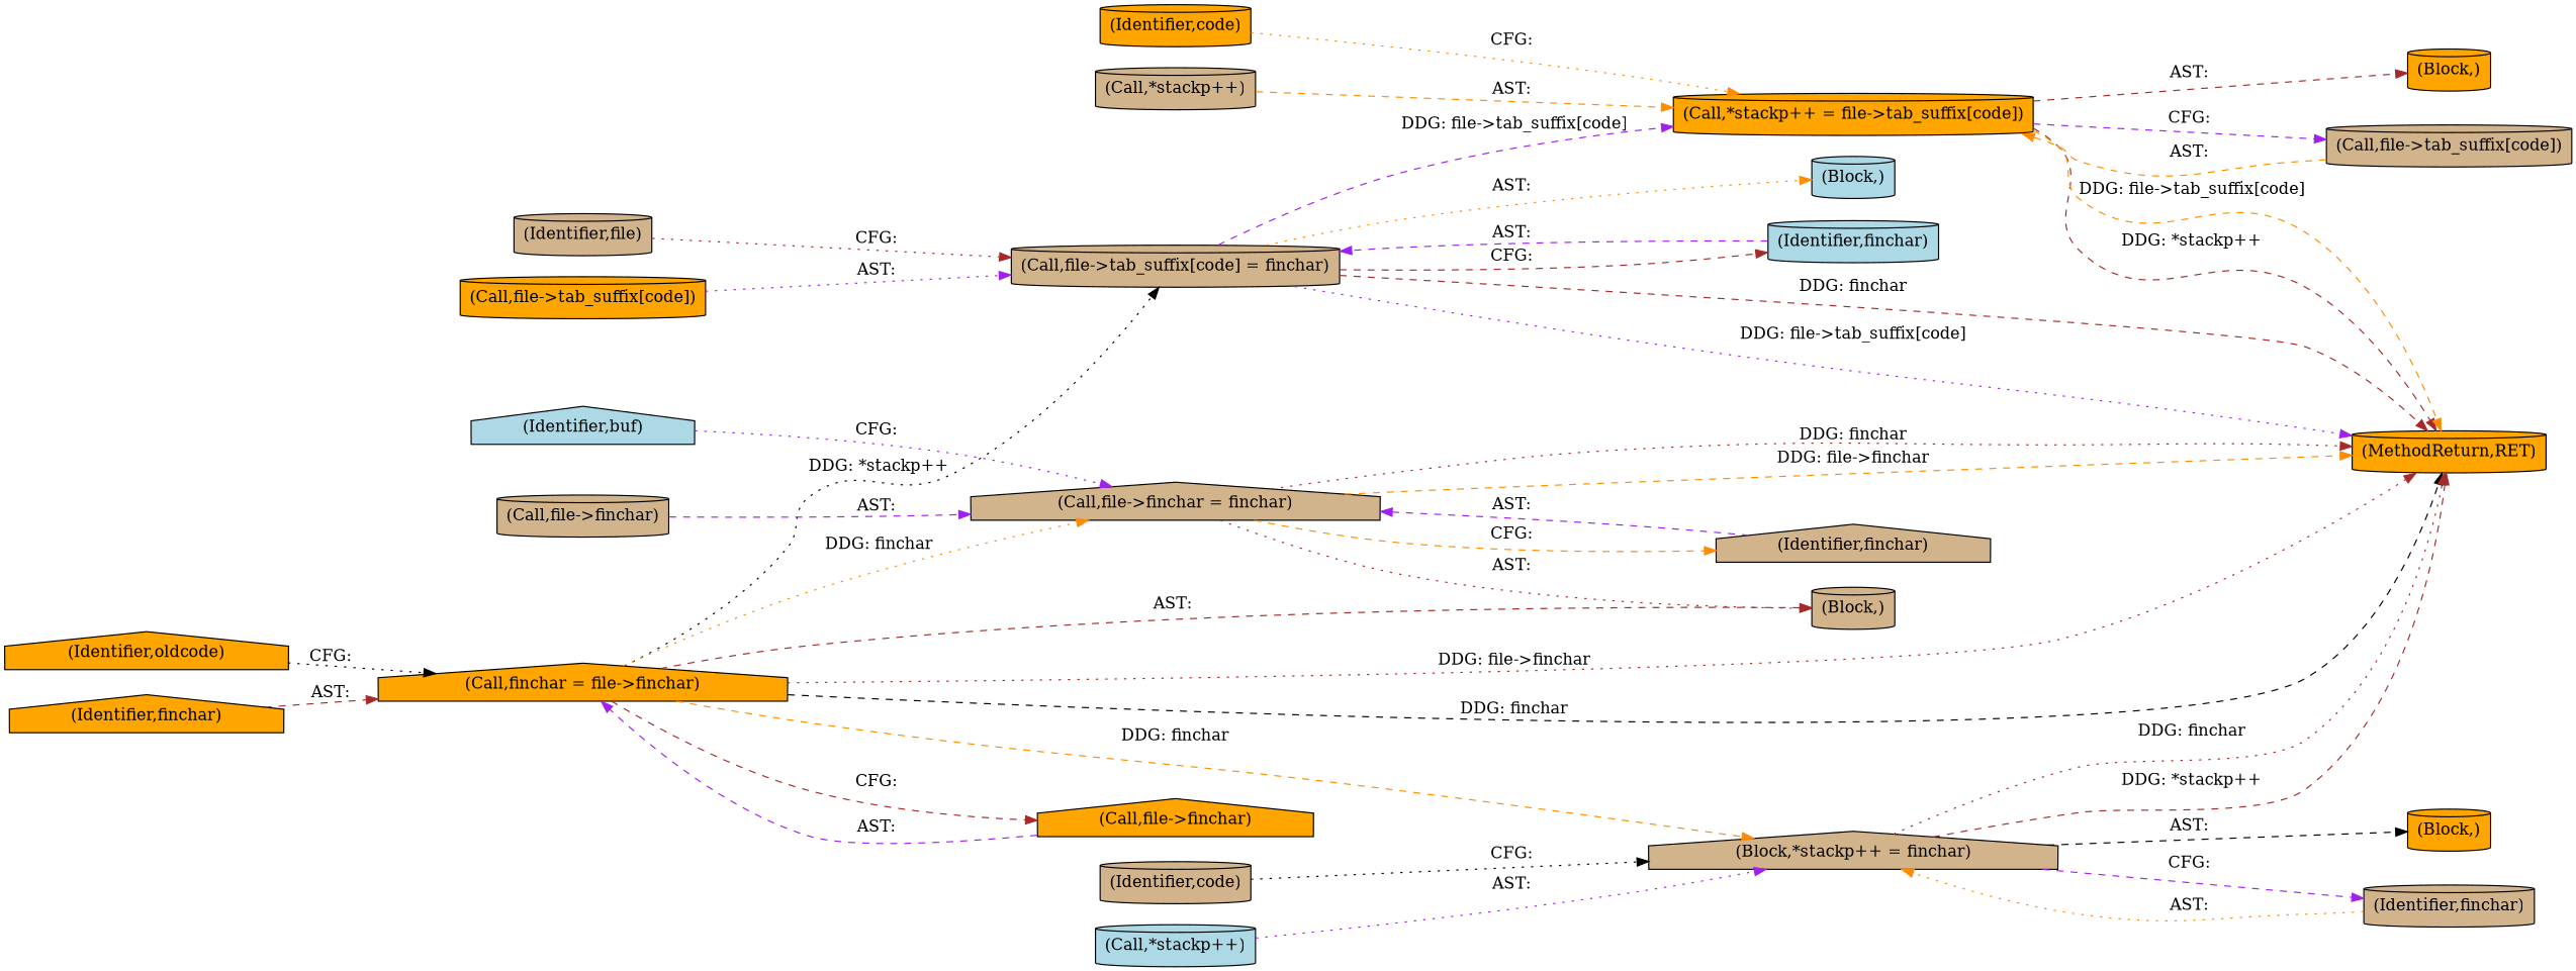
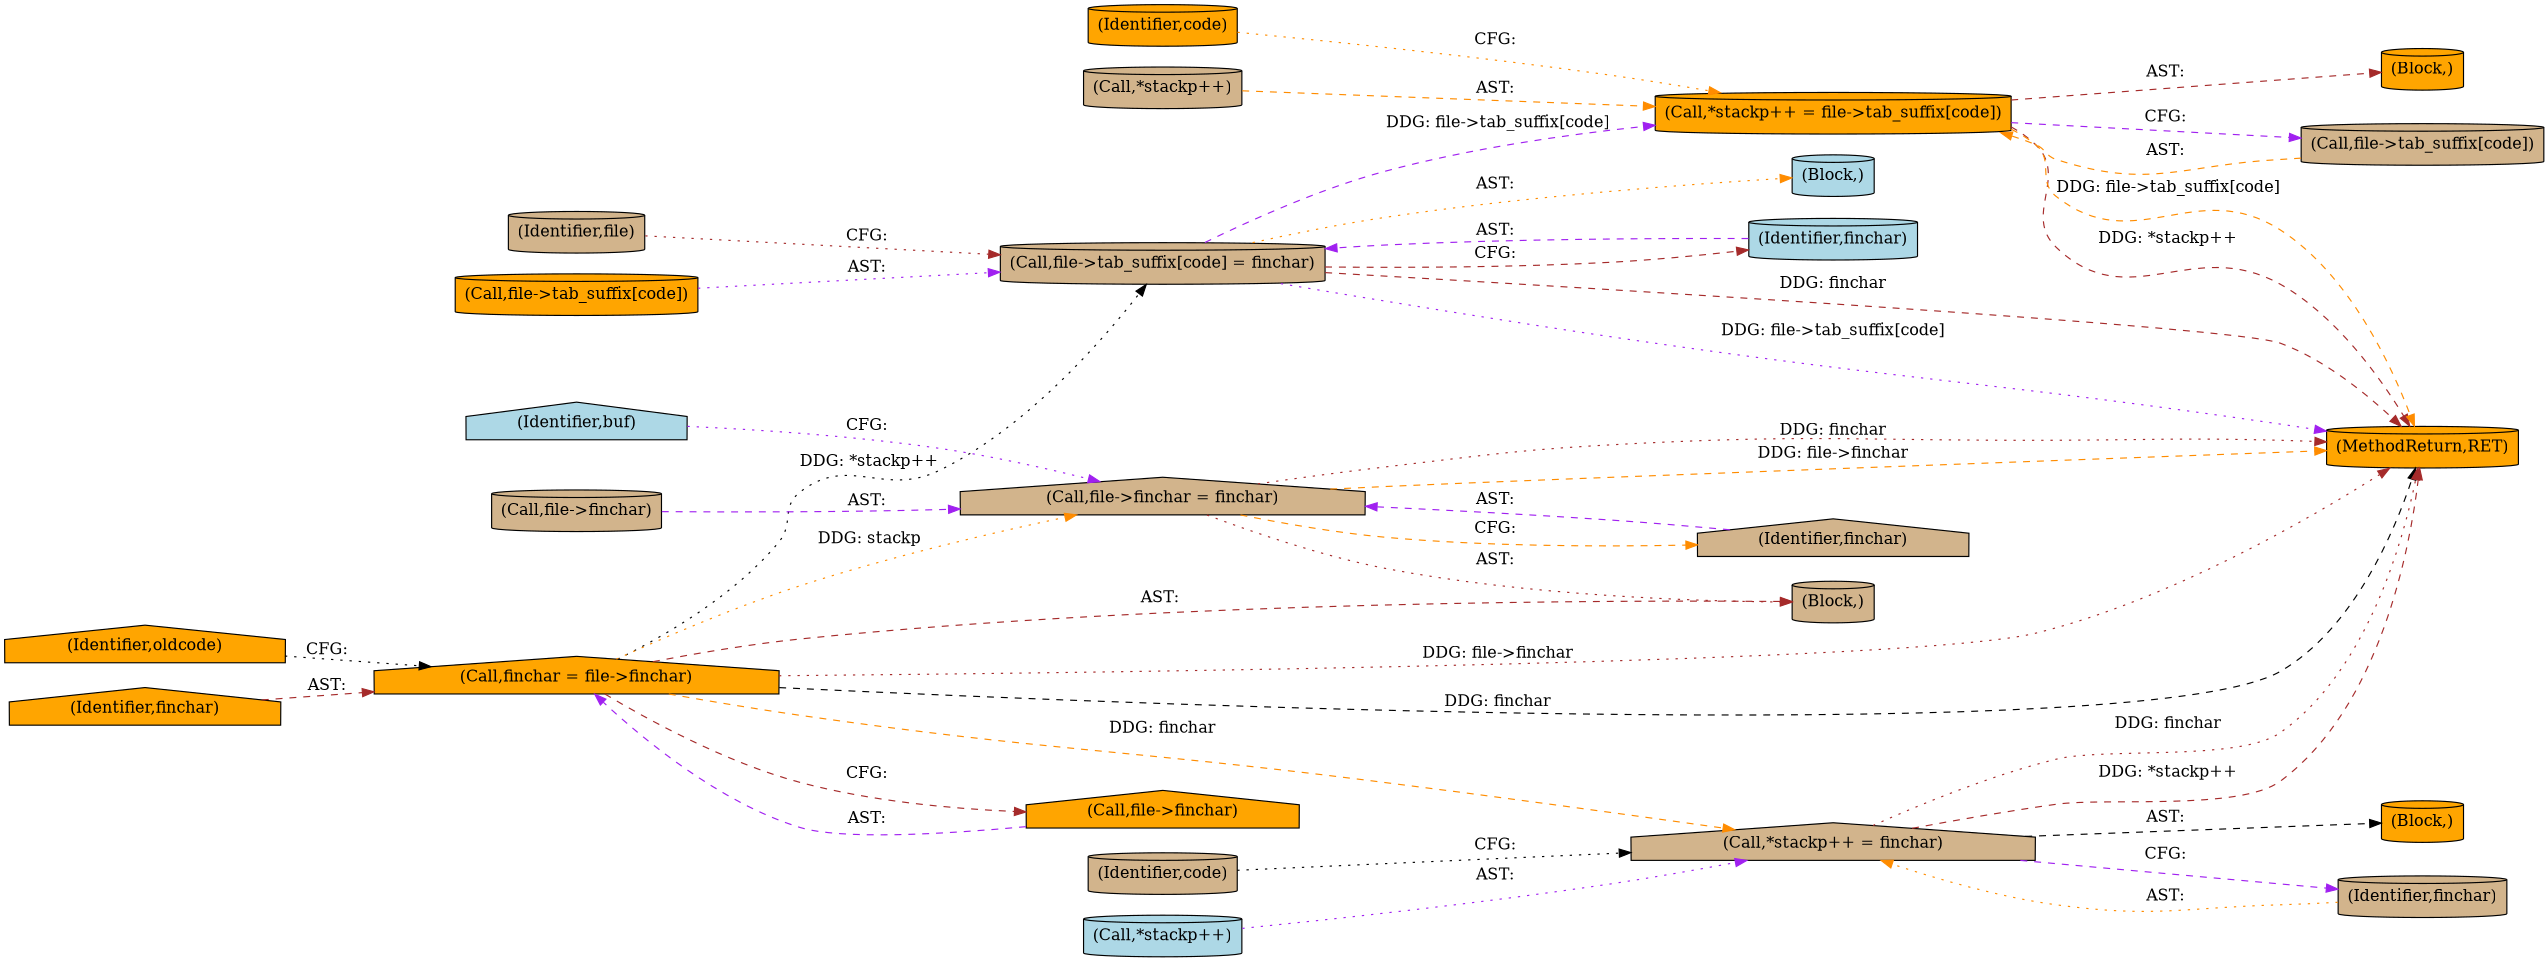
  digraph {
    rankdir=LR
    node [fillcolor=tan shape=cylinder style=filled]
    edge [color=brown style=dashed]
    n1 [fillcolor=orange label="(Call,finchar = file->finchar)" shape=house]
-   n2 [label="(Block,*stackp++ = finchar)" shape=house]
+   n2 [label="(Call,*stackp++ = finchar)" shape=house]
    n3 [label="(Call,file->tab_suffix[code] = finchar)"]
    n4 [label="(Call,file->finchar = finchar)" shape=house]
    n5 [fillcolor=orange label="(MethodReturn,RET)"]
    n6 [label="(Block,)"]
    n7 [fillcolor=orange label="(Call,file->finchar)" shape=house]
    n8 [label="(Identifier,finchar)"]
    n9 [fillcolor=orange label="(Block,)"]
    n10 [fillcolor=orange label="(Call,*stackp++ = file->tab_suffix[code])"]
    n11 [fillcolor=lightblue label="(Identifier,finchar)"]
    n12 [fillcolor=lightblue label="(Block,)"]
    n13 [label="(Identifier,finchar)" shape=house]
    n14 [fillcolor=orange label="(Block,)"]
    n15 [label="(Call,file->tab_suffix[code])"]
    n16 [fillcolor=lightblue label="(Identifier,buf)" shape=house]
    n17 [label="(Identifier,file)"]
    n18 [fillcolor=orange label="(Identifier,code)"]
    n19 [fillcolor=orange label="(Identifier,oldcode)" shape=house]
    n20 [label="(Identifier,code)"]
    n21 [fillcolor=orange label="(Call,file->tab_suffix[code])"]
    n22 [label="(Call,*stackp++)"]
    n23 [fillcolor=lightblue label="(Call,*stackp++)"]
    n24 [fillcolor=orange label="(Identifier,finchar)" shape=house]
    n25 [label="(Call,file->finchar)"]
    n1 -> n2 [color=darkorange label="DDG: finchar"]
    n1 -> n3 [color=black label="DDG: *stackp++" style=dotted]
-   n1 -> n4 [color=darkorange label="DDG: finchar" style=dotted]
+   n1 -> n4 [color=darkorange label="DDG: stackp" style=dotted]
    n1 -> n5 [color=black label="DDG: finchar"]
    n1 -> n5 [label="DDG: file->finchar" style=dotted]
    n1 -> n6 [label="AST: "]
    n1 -> n7 [label="CFG: "]
    n2 -> n5 [label="DDG: finchar" style=dotted]
    n2 -> n5 [label="DDG: *stackp++"]
    n2 -> n8 [color=purple label="CFG: "]
    n2 -> n9 [color=black label="AST: "]
    n3 -> n5 [label="DDG: finchar"]
    n3 -> n5 [color=purple label="DDG: file->tab_suffix[code]" style=dotted]
    n3 -> n10 [color=purple label="DDG: file->tab_suffix[code]"]
    n3 -> n11 [label="CFG: "]
    n3 -> n12 [color=darkorange label="AST: " style=dotted]
    n4 -> n5 [color=darkorange label="DDG: file->finchar"]
    n4 -> n5 [label="DDG: finchar" style=dotted]
    n4 -> n6 [label="AST: " style=dotted]
    n4 -> n13 [color=darkorange label="CFG: "]
    n7 -> n1 [color=purple label="AST: "]
    n8 -> n2 [color=darkorange label="AST: " style=dotted]
    n10 -> n5 [label="DDG: *stackp++"]
    n10 -> n5 [color=darkorange label="DDG: file->tab_suffix[code]"]
    n10 -> n14 [label="AST: "]
    n10 -> n15 [color=purple label="CFG: "]
    n11 -> n3 [color=purple label="AST: "]
    n13 -> n4 [color=purple label="AST: "]
    n15 -> n10 [color=darkorange label="AST: "]
    n16 -> n4 [color=purple label="CFG: " style=dotted]
    n17 -> n3 [label="CFG: " style=dotted]
    n18 -> n10 [color=darkorange label="CFG: " style=dotted]
    n19 -> n1 [color=black label="CFG: " style=dotted]
    n20 -> n2 [color=black label="CFG: " style=dotted]
    n21 -> n3 [color=purple label="AST: " style=dotted]
    n22 -> n10 [color=darkorange label="AST: "]
    n23 -> n2 [color=purple label="AST: " style=dotted]
    n24 -> n1 [label="AST: "]
    n25 -> n4 [color=purple label="AST: "]
  }
